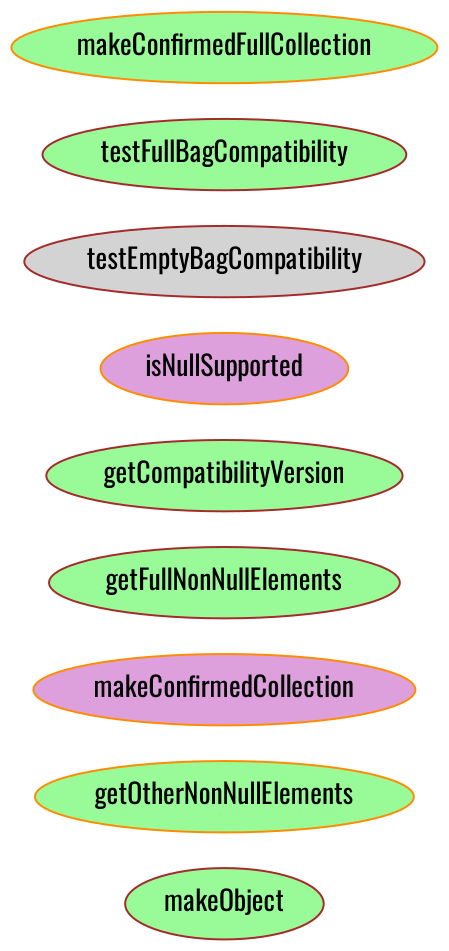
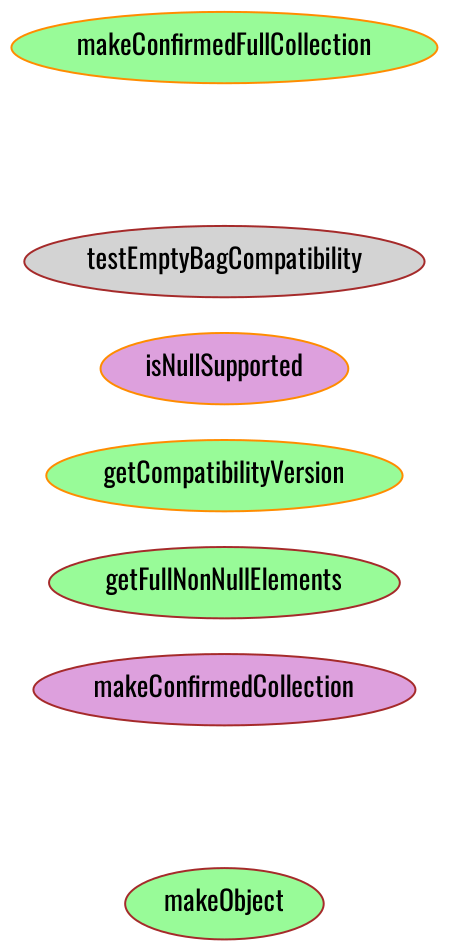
  digraph {
    rankdir=LR
    fontname=Oswald
    node [style=filled fillcolor=palegreen color=brown fontname=Oswald]
    makeObject
-   getOtherNonNullElements [color=darkorange]
-   makeConfirmedCollection [fillcolor=plum color=darkorange]
+   makeConfirmedCollection [fillcolor=plum]
    getFullNonNullElements
-   getCompatibilityVersion
+   getCompatibilityVersion [color=darkorange]
    isNullSupported [fillcolor=plum color=darkorange]
    testEmptyBagCompatibility [fillcolor=lightgrey]
-   testFullBagCompatibility
    makeConfirmedFullCollection [color=darkorange]
  }
